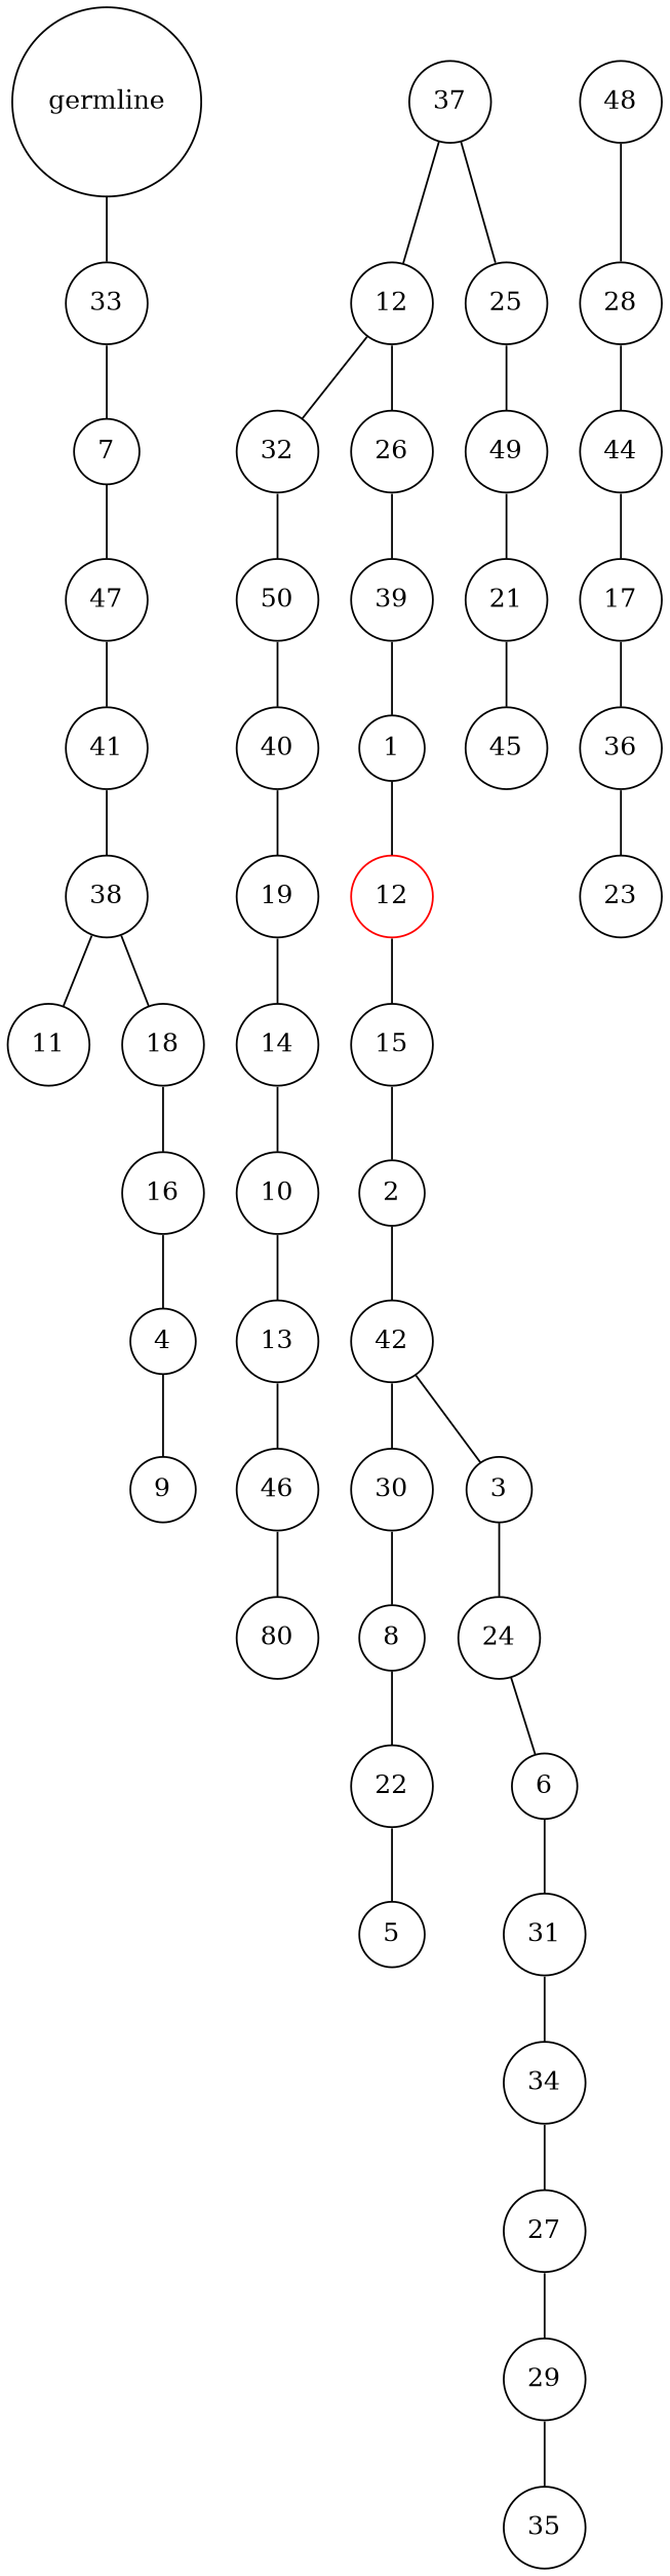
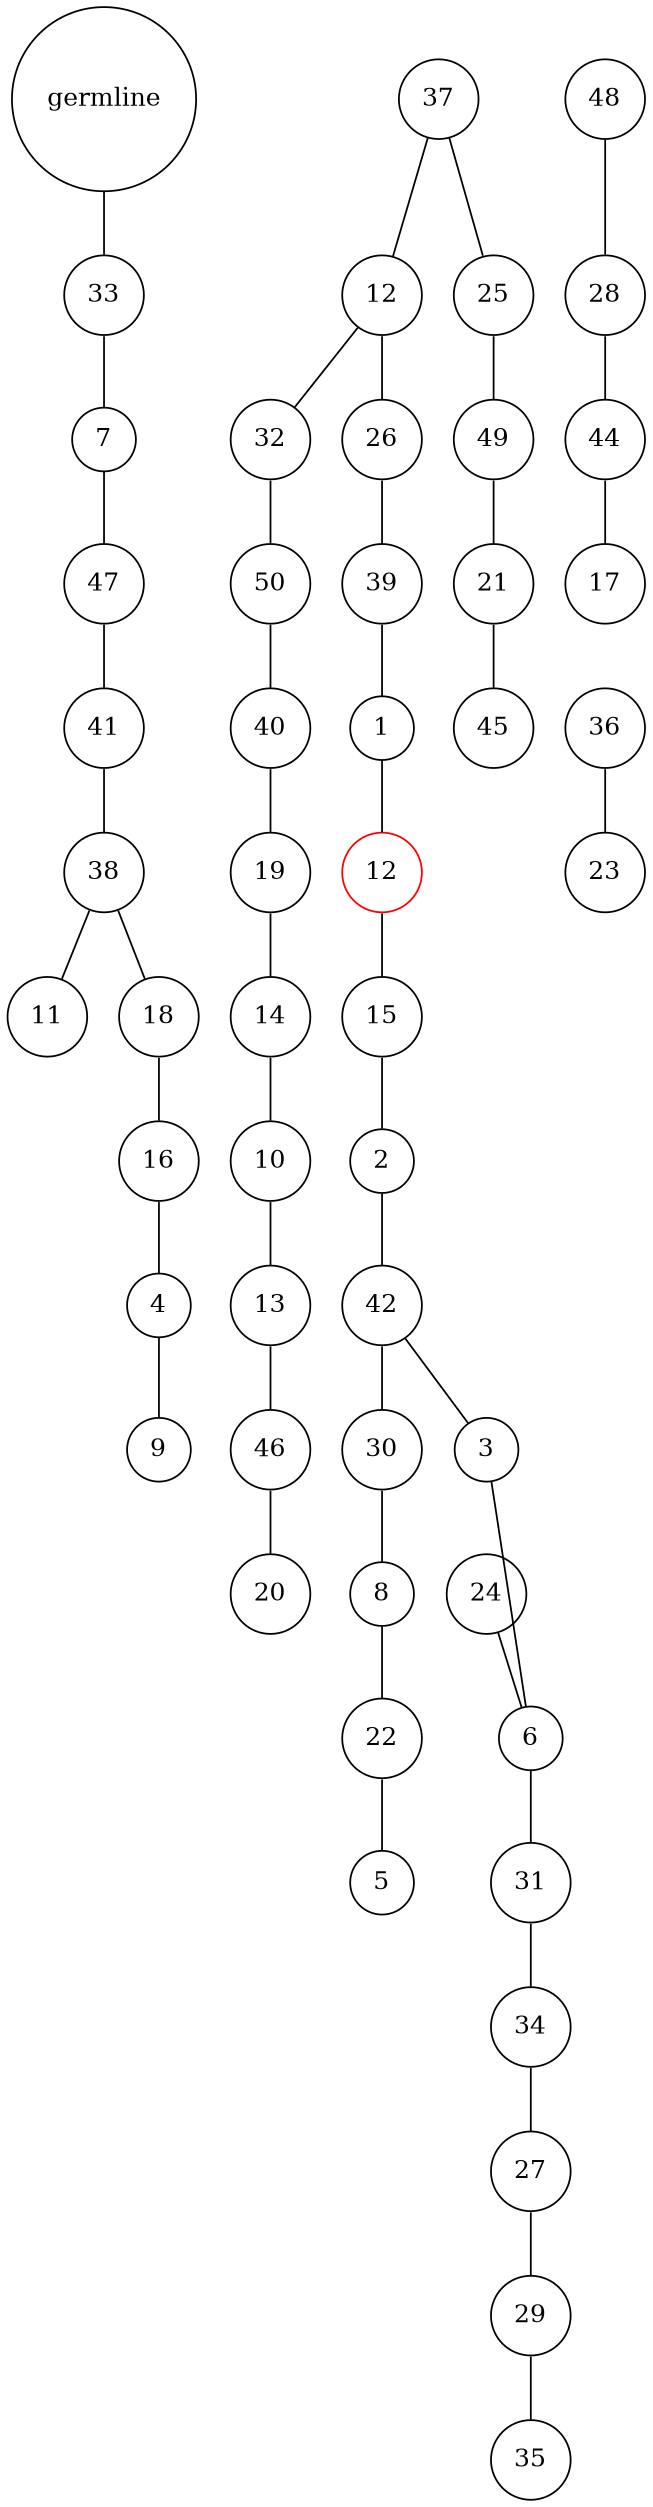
  graph {
    rankdir=UD
    splines=line
    node [shape=circle]
    n1 [label=germline]
    n2 [label=33]
    n3 [label=7]
    n4 [label=47]
    n5 [label=41]
    n6 [label=38]
    n7 [label=11]
    n8 [label=18]
    n9 [label=16]
    n10 [label=4]
    n11 [label=9]
    n12 [label=37]
    n13 [label=12]
    n14 [label=25]
    n15 [label=32]
    n16 [label=26]
    n17 [label=49]
    n18 [label=50]
    n19 [label=39]
    n20 [label=40]
    n21 [label=19]
    n22 [label=14]
    n23 [label=10]
    n24 [label=13]
    n25 [label=46]
-   n26 [label=80]
+   n26 [label=20]
    n27 [label=1]
    n28 [color=red label=12]
    n29 [label=15]
    n30 [label=2]
    n31 [label=42]
    n32 [label=30]
    n33 [label=3]
    n34 [label=8]
    n35 [label=24]
    n36 [label=22]
    n37 [label=5]
    n38 [label=6]
    n39 [label=31]
    n40 [label=34]
    n41 [label=27]
    n42 [label=29]
    n43 [label=35]
    n44 [label=21]
    n45 [label=45]
    n46 [label=48]
    n47 [label=28]
    n48 [label=44]
    n49 [label=17]
    n50 [label=36]
    n51 [label=23]
    n1 -- n2
    n2 -- n3
    n3 -- n4
    n4 -- n5
    n5 -- n6
    n6 -- n7
    n6 -- n8
    n8 -- n9
    n9 -- n10
    n10 -- n11
    n12 -- n13
    n12 -- n14
    n13 -- n15
    n13 -- n16
    n14 -- n17
    n15 -- n18
    n16 -- n19
    n17 -- n44
    n18 -- n20
    n19 -- n27
    n20 -- n21
    n21 -- n22
    n22 -- n23
    n23 -- n24
    n24 -- n25
    n25 -- n26
    n27 -- n28
    n28 -- n29
    n29 -- n30
    n30 -- n31
    n31 -- n32
    n31 -- n33
    n32 -- n34
-   n33 -- n35
+   n33 -- n38
    n34 -- n36
    n35 -- n38
    n36 -- n37
    n38 -- n39
    n39 -- n40
    n40 -- n41
    n41 -- n42
    n42 -- n43
    n44 -- n45
    n46 -- n47
    n47 -- n48
    n48 -- n49
-   n49 -- n50
    n50 -- n51
  }
